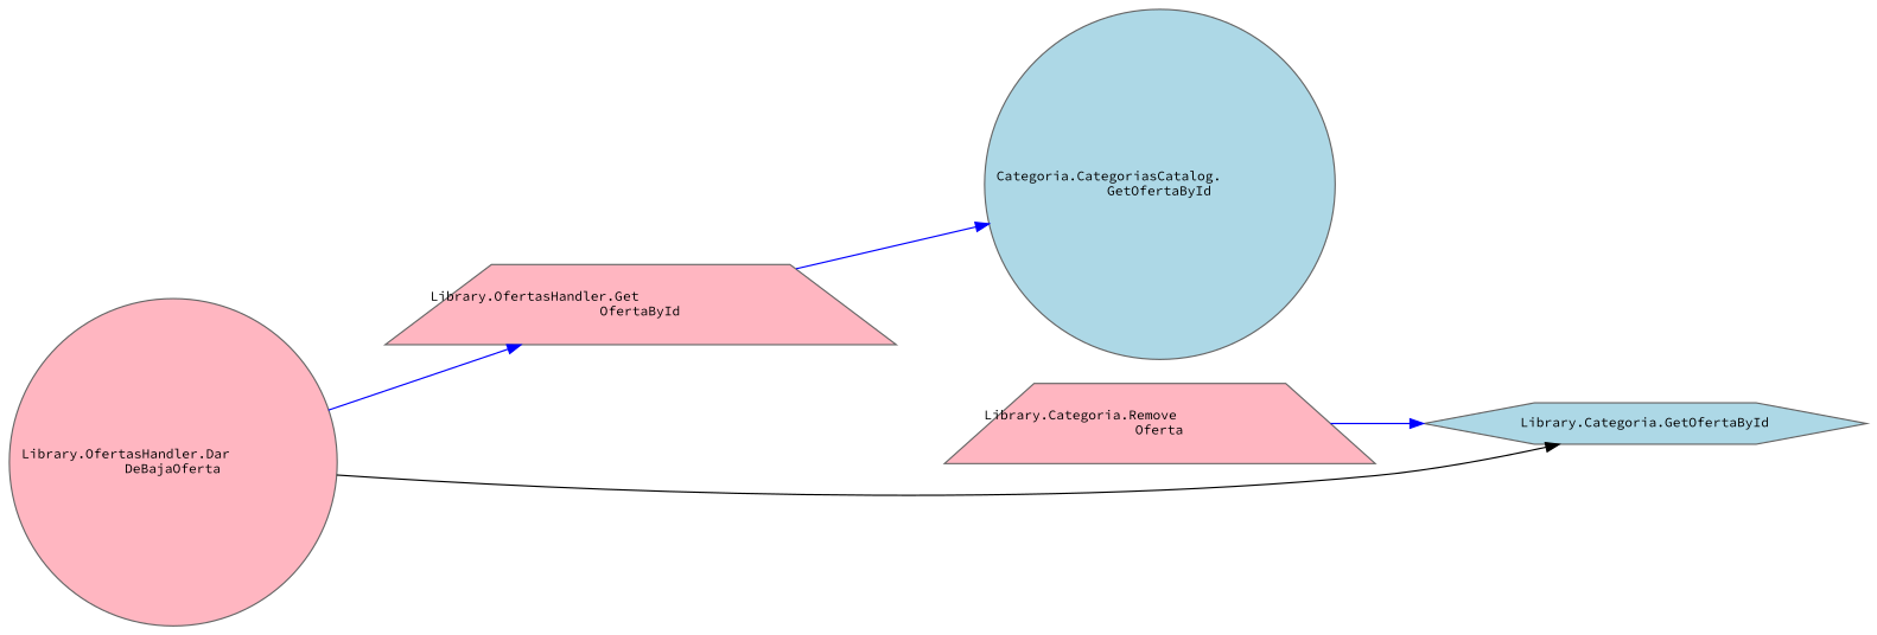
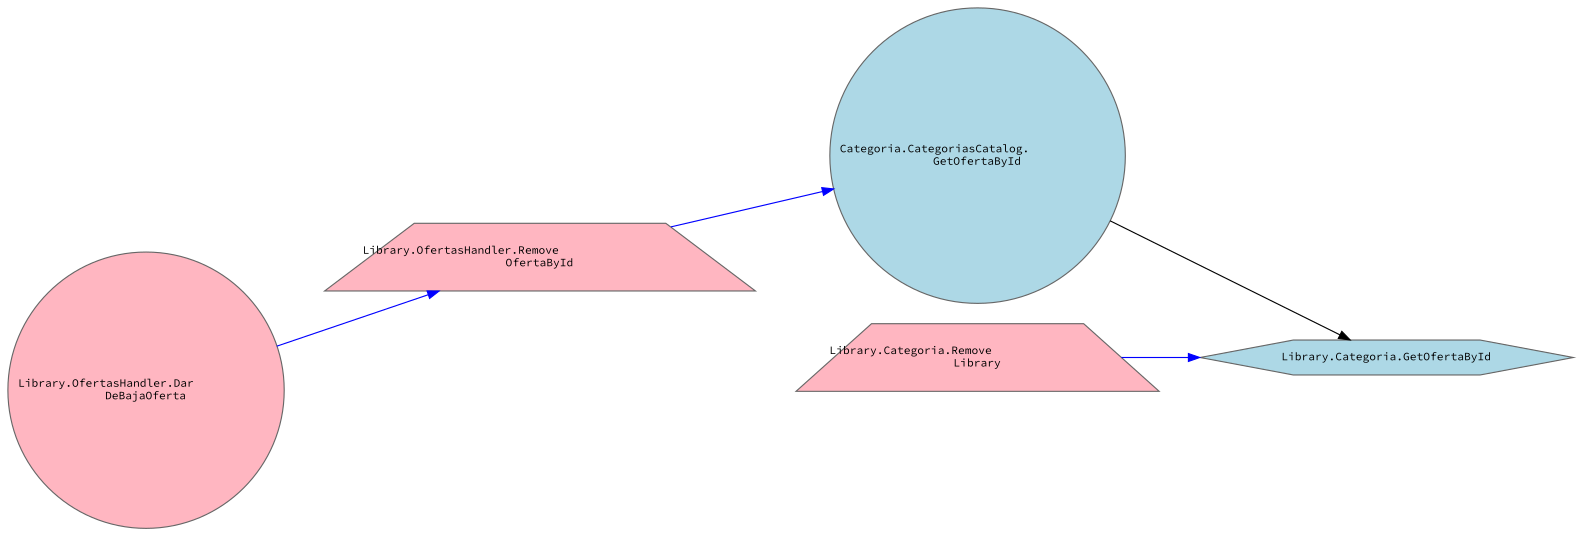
  digraph {
    fontname="Source Code Pro"
    rankdir=RL
    node [color=grey40 fillcolor=lightpink fontname="Source Code Pro" fontsize=10 shape=circle style=filled]
    edge [color=blue dir=back fontname="Source Code Pro" fontsize=10 labelfontname=Helvetica labelfontsize=10 style=solid]
    n1 [color=gray40 fillcolor=lightblue fontcolor=black height=0.2 label="Library.Categoria.GetOfertaById" shape=hexagon width=0.4]
    n2 [fillcolor=lightblue height=0.2 label="Categoria.CategoriasCatalog.\lGetOfertaById" width=0.4]
-   n3 [height=0.2 label="Library.Categoria.Remove\lOferta" shape=trapezium width=0.4]
-   n4 [height=0.2 label="Library.OfertasHandler.Get\lOfertaById" shape=trapezium width=0.4]
+   n3 [height=0.2 label="Library.Categoria.Remove\lLibrary" shape=trapezium width=0.4]
+   n4 [height=0.2 label="Library.OfertasHandler.Remove\lOfertaById" shape=trapezium width=0.4]
    n5 [height=0.2 label="Library.OfertasHandler.Dar\lDeBajaOferta" width=0.4]
-   n1 -> n5 [color=black]
+   n1 -> n2 [color=black]
    n1 -> n3
    n2 -> n4
    n4 -> n5
  }
